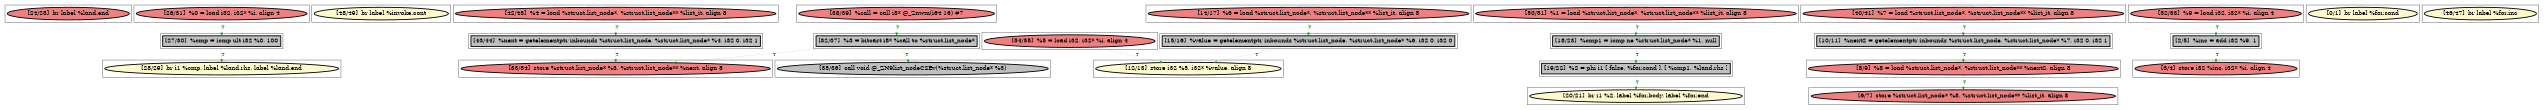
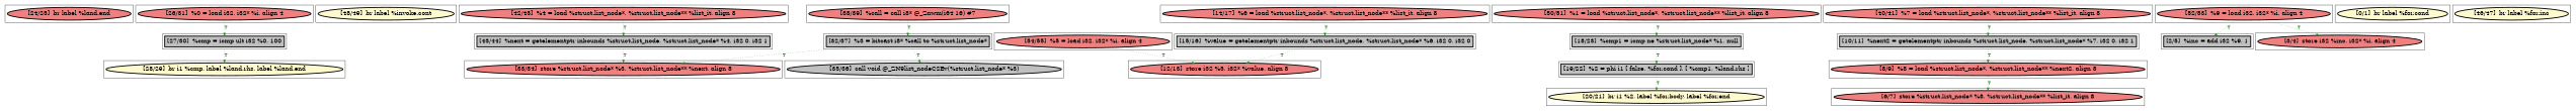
  digraph {
    node [fillcolor=lightcoral fontsize=20 penwidth=3.0 shape=ellipse style=filled]
    edge [color=forestgreen fontcolor=forestgreen style=dotted]
    n1 [label="[24/25]  br label %land.end"]
    n2 [fillcolor=grey label="[27/30]  %cmp = icmp ult i32 %0, 100" shape=rectangle]
    n3 [label="[26/31]  %0 = load i32, i32* %i, align 4"]
    n4 [fillcolor=lemonchiffon label="[28/29]  br i1 %cmp, label %land.rhs, label %land.end"]
    n5 [fillcolor=lemonchiffon label="[48/49]  br label %invoke.cont"]
    n6 [label="[33/34]  store %struct.list_node* %3, %struct.list_node** %next, align 8"]
    n7 [fillcolor=grey label="[43/44]  %next = getelementptr inbounds %struct.list_node, %struct.list_node* %4, i32 0, i32 1" shape=rectangle]
    n8 [label="[54/55]  %5 = load i32, i32* %i, align 4"]
    n9 [label="[50/51]  %1 = load %struct.list_node*, %struct.list_node** %list_it, align 8"]
    n10 [fillcolor=grey label="[10/11]  %next2 = getelementptr inbounds %struct.list_node, %struct.list_node* %7, i32 0, i32 1" shape=rectangle]
    n11 [label="[8/9]  %8 = load %struct.list_node*, %struct.list_node** %next2, align 8"]
    n12 [label="[6/7]  store %struct.list_node* %8, %struct.list_node** %list_it, align 8"]
    n13 [fillcolor=grey label="[2/5]  %inc = add i32 %9, 1" shape=rectangle]
    n14 [label="[40/41]  %7 = load %struct.list_node*, %struct.list_node** %list_it, align 8"]
-   n15 [fillcolor=lemonchiffon label="[12/13]  store i32 %5, i32* %value, align 8"]
+   n15 [label="[12/13]  store i32 %5, i32* %value, align 8"]
    n16 [fillcolor=lemonchiffon label="[0/1]  br label %for.cond"]
    n17 [label="[14/17]  %6 = load %struct.list_node*, %struct.list_node** %list_it, align 8"]
    n18 [fillcolor=grey label="[15/16]  %value = getelementptr inbounds %struct.list_node, %struct.list_node* %6, i32 0, i32 0" shape=rectangle]
    n19 [fillcolor=grey label="[18/23]  %cmp1 = icmp ne %struct.list_node* %1, null" shape=rectangle]
    n20 [fillcolor=grey label="[19/22]  %2 = phi i1 [ false, %for.cond ], [ %cmp1, %land.rhs ]" shape=rectangle]
    n21 [fillcolor=lemonchiffon label="[46/47]  br label %for.inc"]
    n22 [fillcolor=grey label="[35/36]  call void @_ZN9list_nodeC2Ev(%struct.list_node* %3)"]
    n23 [label="[3/4]  store i32 %inc, i32* %i, align 4"]
    n24 [label="[52/53]  %9 = load i32, i32* %i, align 4"]
    n25 [fillcolor=lemonchiffon label="[20/21]  br i1 %2, label %for.body, label %for.end"]
    n26 [fillcolor=grey label="[32/37]  %3 = bitcast i8* %call to %struct.list_node*" shape=rectangle]
    n27 [label="[42/45]  %4 = load %struct.list_node*, %struct.list_node** %list_it, align 8"]
    n28 [label="[38/39]  %call = call i8* @_Znwm(i64 16) #7"]
    subgraph cluster_1 {
      n1
    }
    subgraph cluster_2 {
      n2
    }
    subgraph cluster_3 {
      n3
    }
    subgraph cluster_4 {
      n4
    }
    subgraph cluster_5 {
      n5
    }
    subgraph cluster_6 {
      n6
    }
    subgraph cluster_7 {
      n7
    }
    subgraph cluster_8 {
      n8
    }
    subgraph cluster_9 {
      n9
    }
    subgraph cluster_10 {
      n10
    }
    subgraph cluster_11 {
      n11
    }
    subgraph cluster_12 {
      n12
    }
    subgraph cluster_13 {
      n13
    }
    subgraph cluster_14 {
      n14
    }
    subgraph cluster_15 {
      n15
    }
    subgraph cluster_16 {
      n16
    }
    subgraph cluster_17 {
      n17
    }
    subgraph cluster_18 {
      n18
    }
    subgraph cluster_19 {
      n19
    }
    subgraph cluster_20 {
      n20
    }
    subgraph cluster_21 {
      n21
    }
    subgraph cluster_22 {
      n22
    }
    subgraph cluster_23 {
      n23
    }
    subgraph cluster_24 {
      n24
    }
    subgraph cluster_25 {
      n25
    }
    subgraph cluster_26 {
      n26
    }
    subgraph cluster_27 {
      n27
    }
    subgraph cluster_28 {
      n28
    }
    n2 -> n4 [label=T]
    n3 -> n2 [label=T]
    n7 -> n6 [label=T]
    n8 -> n15 [label=T]
    n9 -> n19 [label=T]
    n10 -> n11 [label=T]
    n11 -> n12 [label=T]
-   n13 -> n23 [label=T]
+   n24 -> n23 [label=T]
    n14 -> n10 [label=T]
    n17 -> n18 [label=T]
    n18 -> n15 [label=T]
    n19 -> n20 [label=T]
    n20 -> n25 [label=T]
    n24 -> n13 [label=T]
    n26 -> n6 [label=T]
    n26 -> n22 [label=T]
    n27 -> n7 [label=T]
    n28 -> n26 [label=T]
  }
